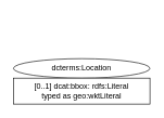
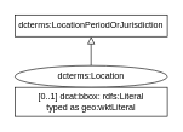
  <mxCell id="0" />
  <mxCell id="1" parent="0" />
+ <mxCell id="2" value="dcterms:LocationPeriodOrJurisdiction" style="rounded=0;whiteSpace=wrap;html=1;snapToPoint=1;points=[[0.1,0],[0.2,0],[0.3,0],[0.4,0],[0.5,0],[0.6,0],[0.7,0],[0.8,0],[0.9,0],[0,0.1],[0,0.3],[0,0.5],[0,0.7],[0,0.9],[0.1,1],[0.2,1],[0.3,1],[0.4,1],[0.5,1],[0.6,1],[0.7,1],[0.8,1],[0.9,1],[1,0.1],[1,0.3],[1,0.5],[1,0.7],[1,0.9]];" parent="1" vertex="1"><mxGeometry x="20" y="20" width="210" height="30" as="geometry" /></mxCell>
  <mxCell id="3" value="dcterms:Location" style="ellipse;whiteSpace=wrap;html=1;snapToPoint=1;points=[[0.1,0],[0.2,0],[0.3,0],[0.4,0],[0.5,0],[0.6,0],[0.7,0],[0.8,0],[0.9,0],[0,0.1],[0,0.3],[0,0.5],[0,0.7],[0,0.9],[0.1,1],[0.2,1],[0.3,1],[0.4,1],[0.5,1],[0.6,1],[0.7,1],[0.8,1],[0.9,1],[1,0.1],[1,0.3],[1,0.5],[1,0.7],[1,0.9]];" parent="1" vertex="1"><mxGeometry x="20" y="90" width="210" height="30" as="geometry" /></mxCell>
+ <mxCell id="4" value="" style="endArrow=block;html=1;fontColor=#000099;exitX=0.5;exitY=0;exitDx=0;exitDy=0;endFill=0;entryX=0.5;entryY=1;entryDx=0;entryDy=0;endSize=8;arcSize=0;rounded=0;" parent="1" source="3" target="2" edge="1"><mxGeometry width="50" height="50" relative="1" as="geometry"><mxPoint x="-1690" y="-370" as="sourcePoint" /><mxPoint x="-340" y="-375" as="targetPoint" /><Array as="points" /></mxGeometry></mxCell>
  <mxCell id="5" value="&lt;div&gt;[0..1] dcat:bbox:&amp;nbsp;rdfs:Literal&lt;/div&gt;&lt;div&gt;typed as geo:wktLiteral&lt;/div&gt;" style="rounded=0;whiteSpace=wrap;html=1;snapToPoint=1;points=[[0.1,0],[0.2,0],[0.3,0],[0.4,0],[0.5,0],[0.6,0],[0.7,0],[0.8,0],[0.9,0],[0,0.1],[0,0.3],[0,0.5],[0,0.7],[0,0.9],[0.1,1],[0.2,1],[0.3,1],[0.4,1],[0.5,1],[0.6,1],[0.7,1],[0.8,1],[0.9,1],[1,0.1],[1,0.3],[1,0.5],[1,0.7],[1,0.9]];" parent="1" vertex="1"><mxGeometry x="20" y="120" width="210" height="40" as="geometry" /></mxCell>
